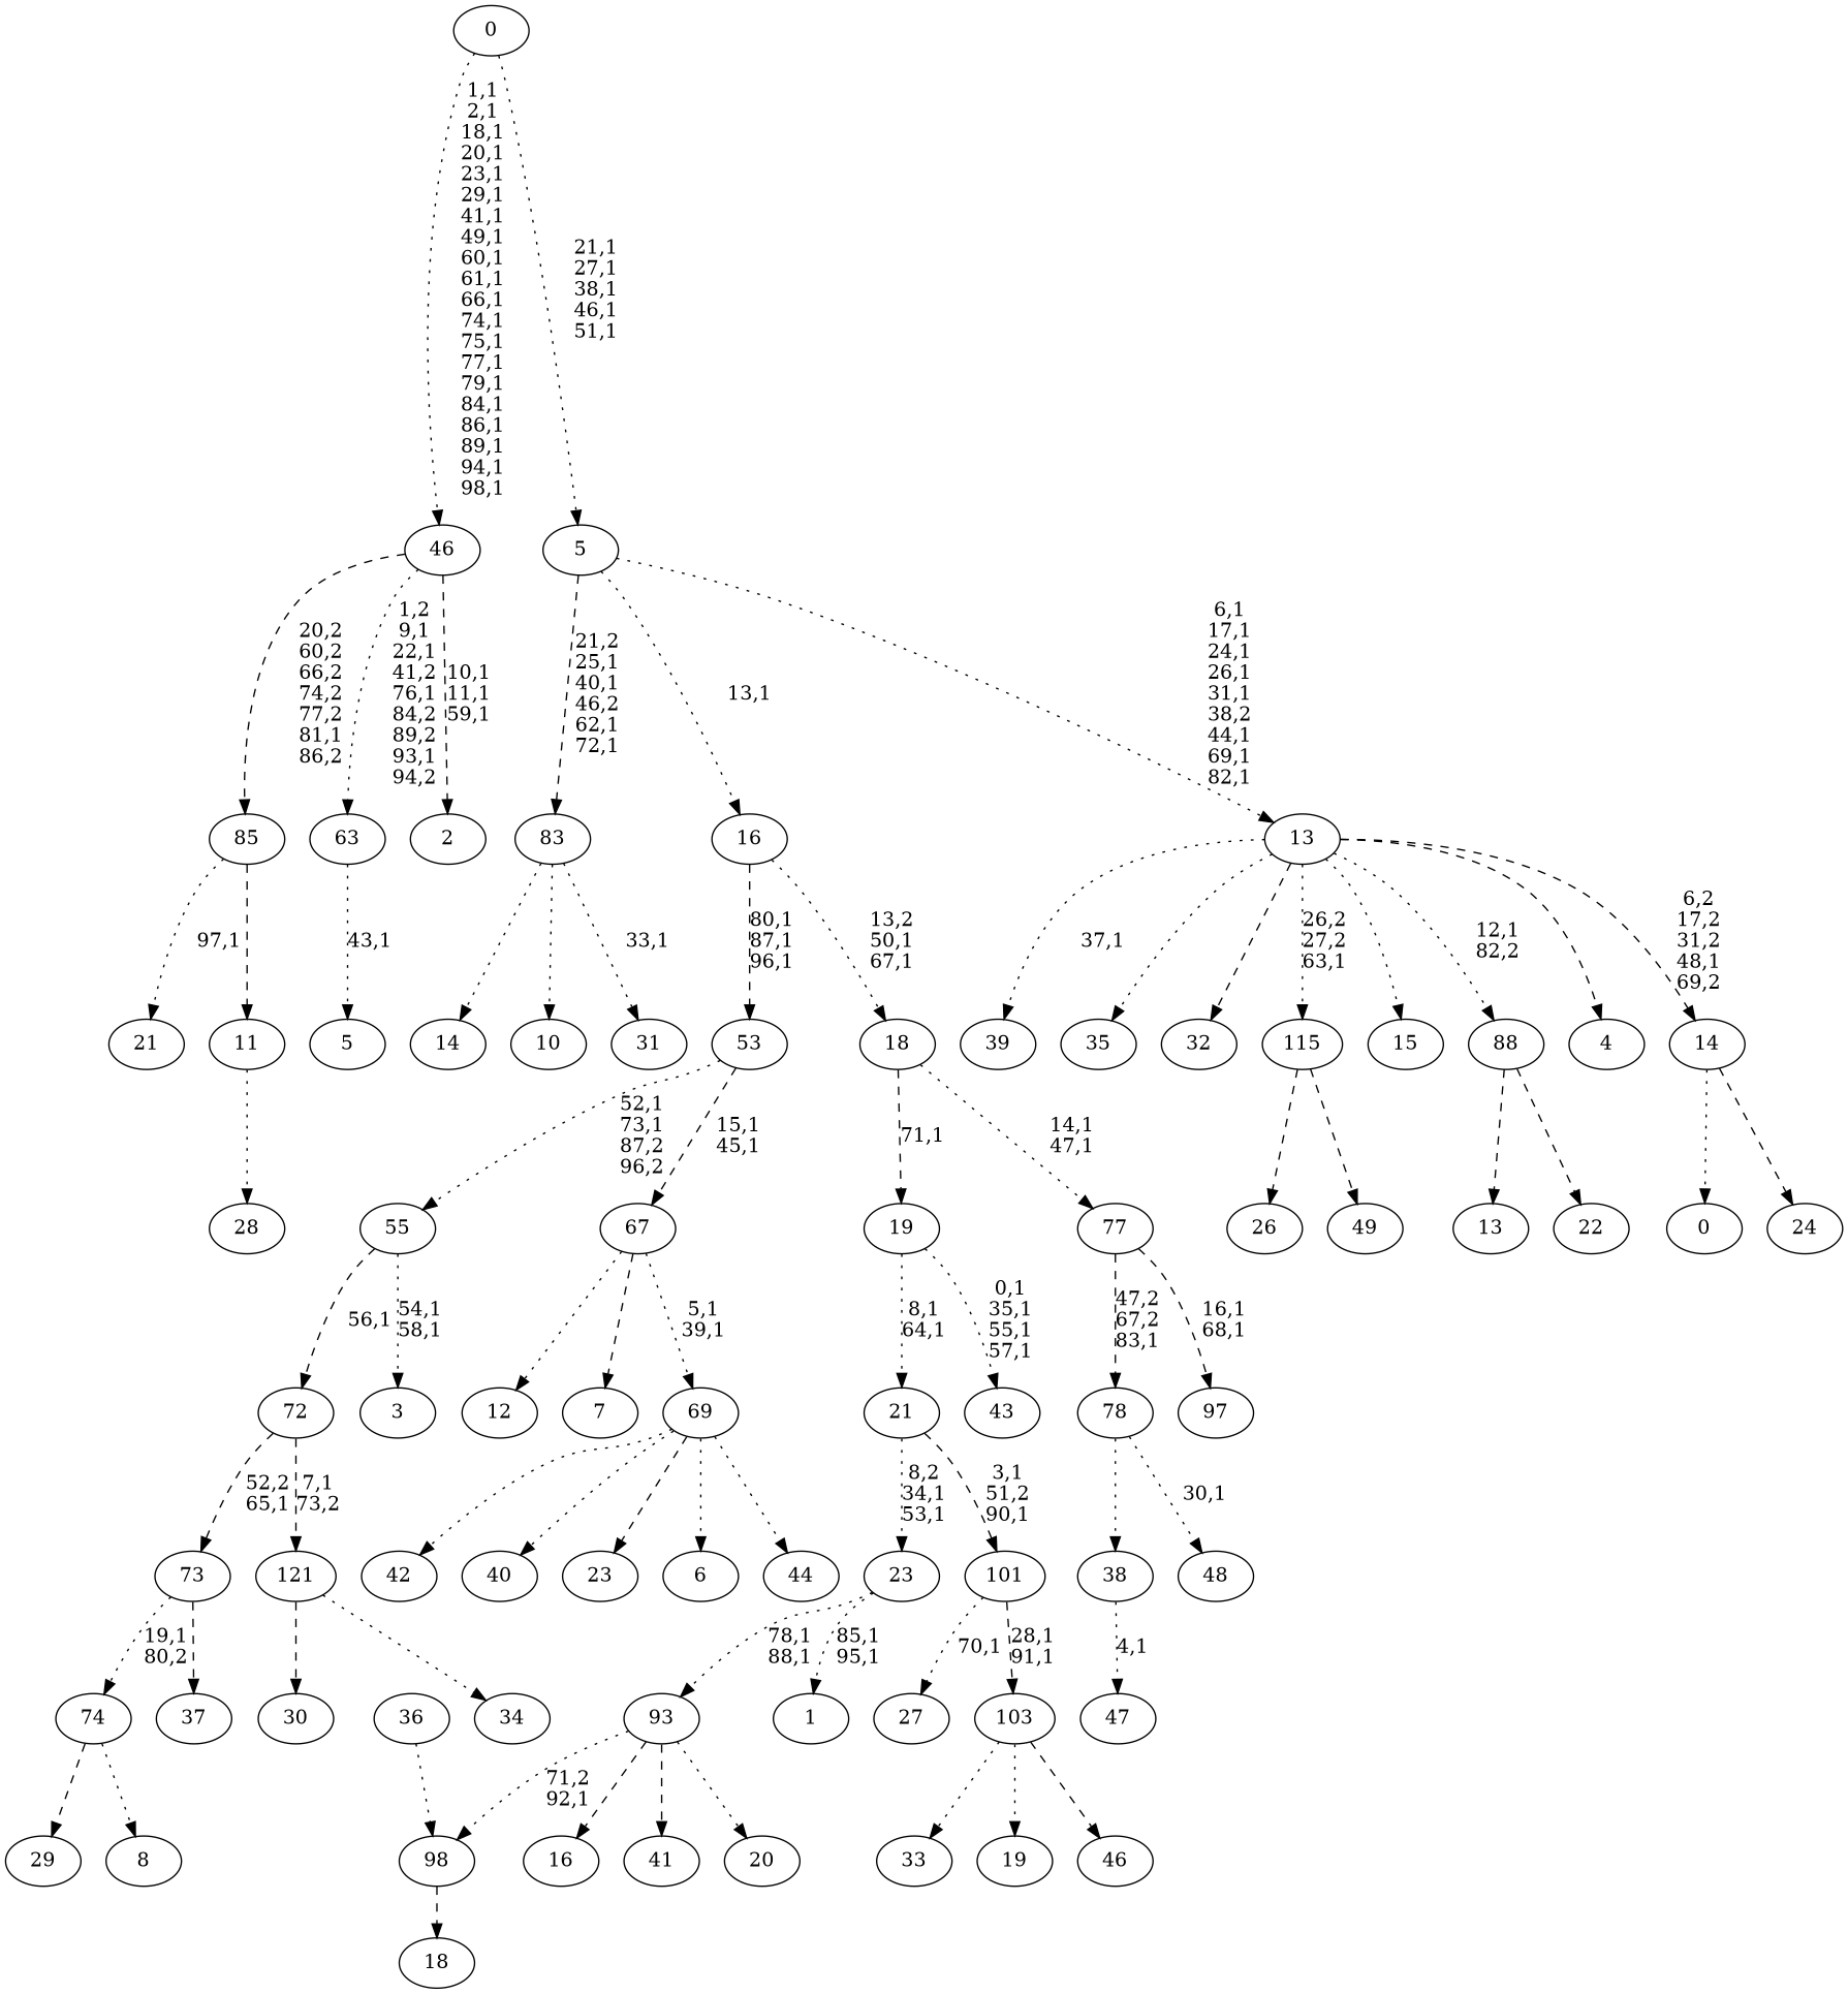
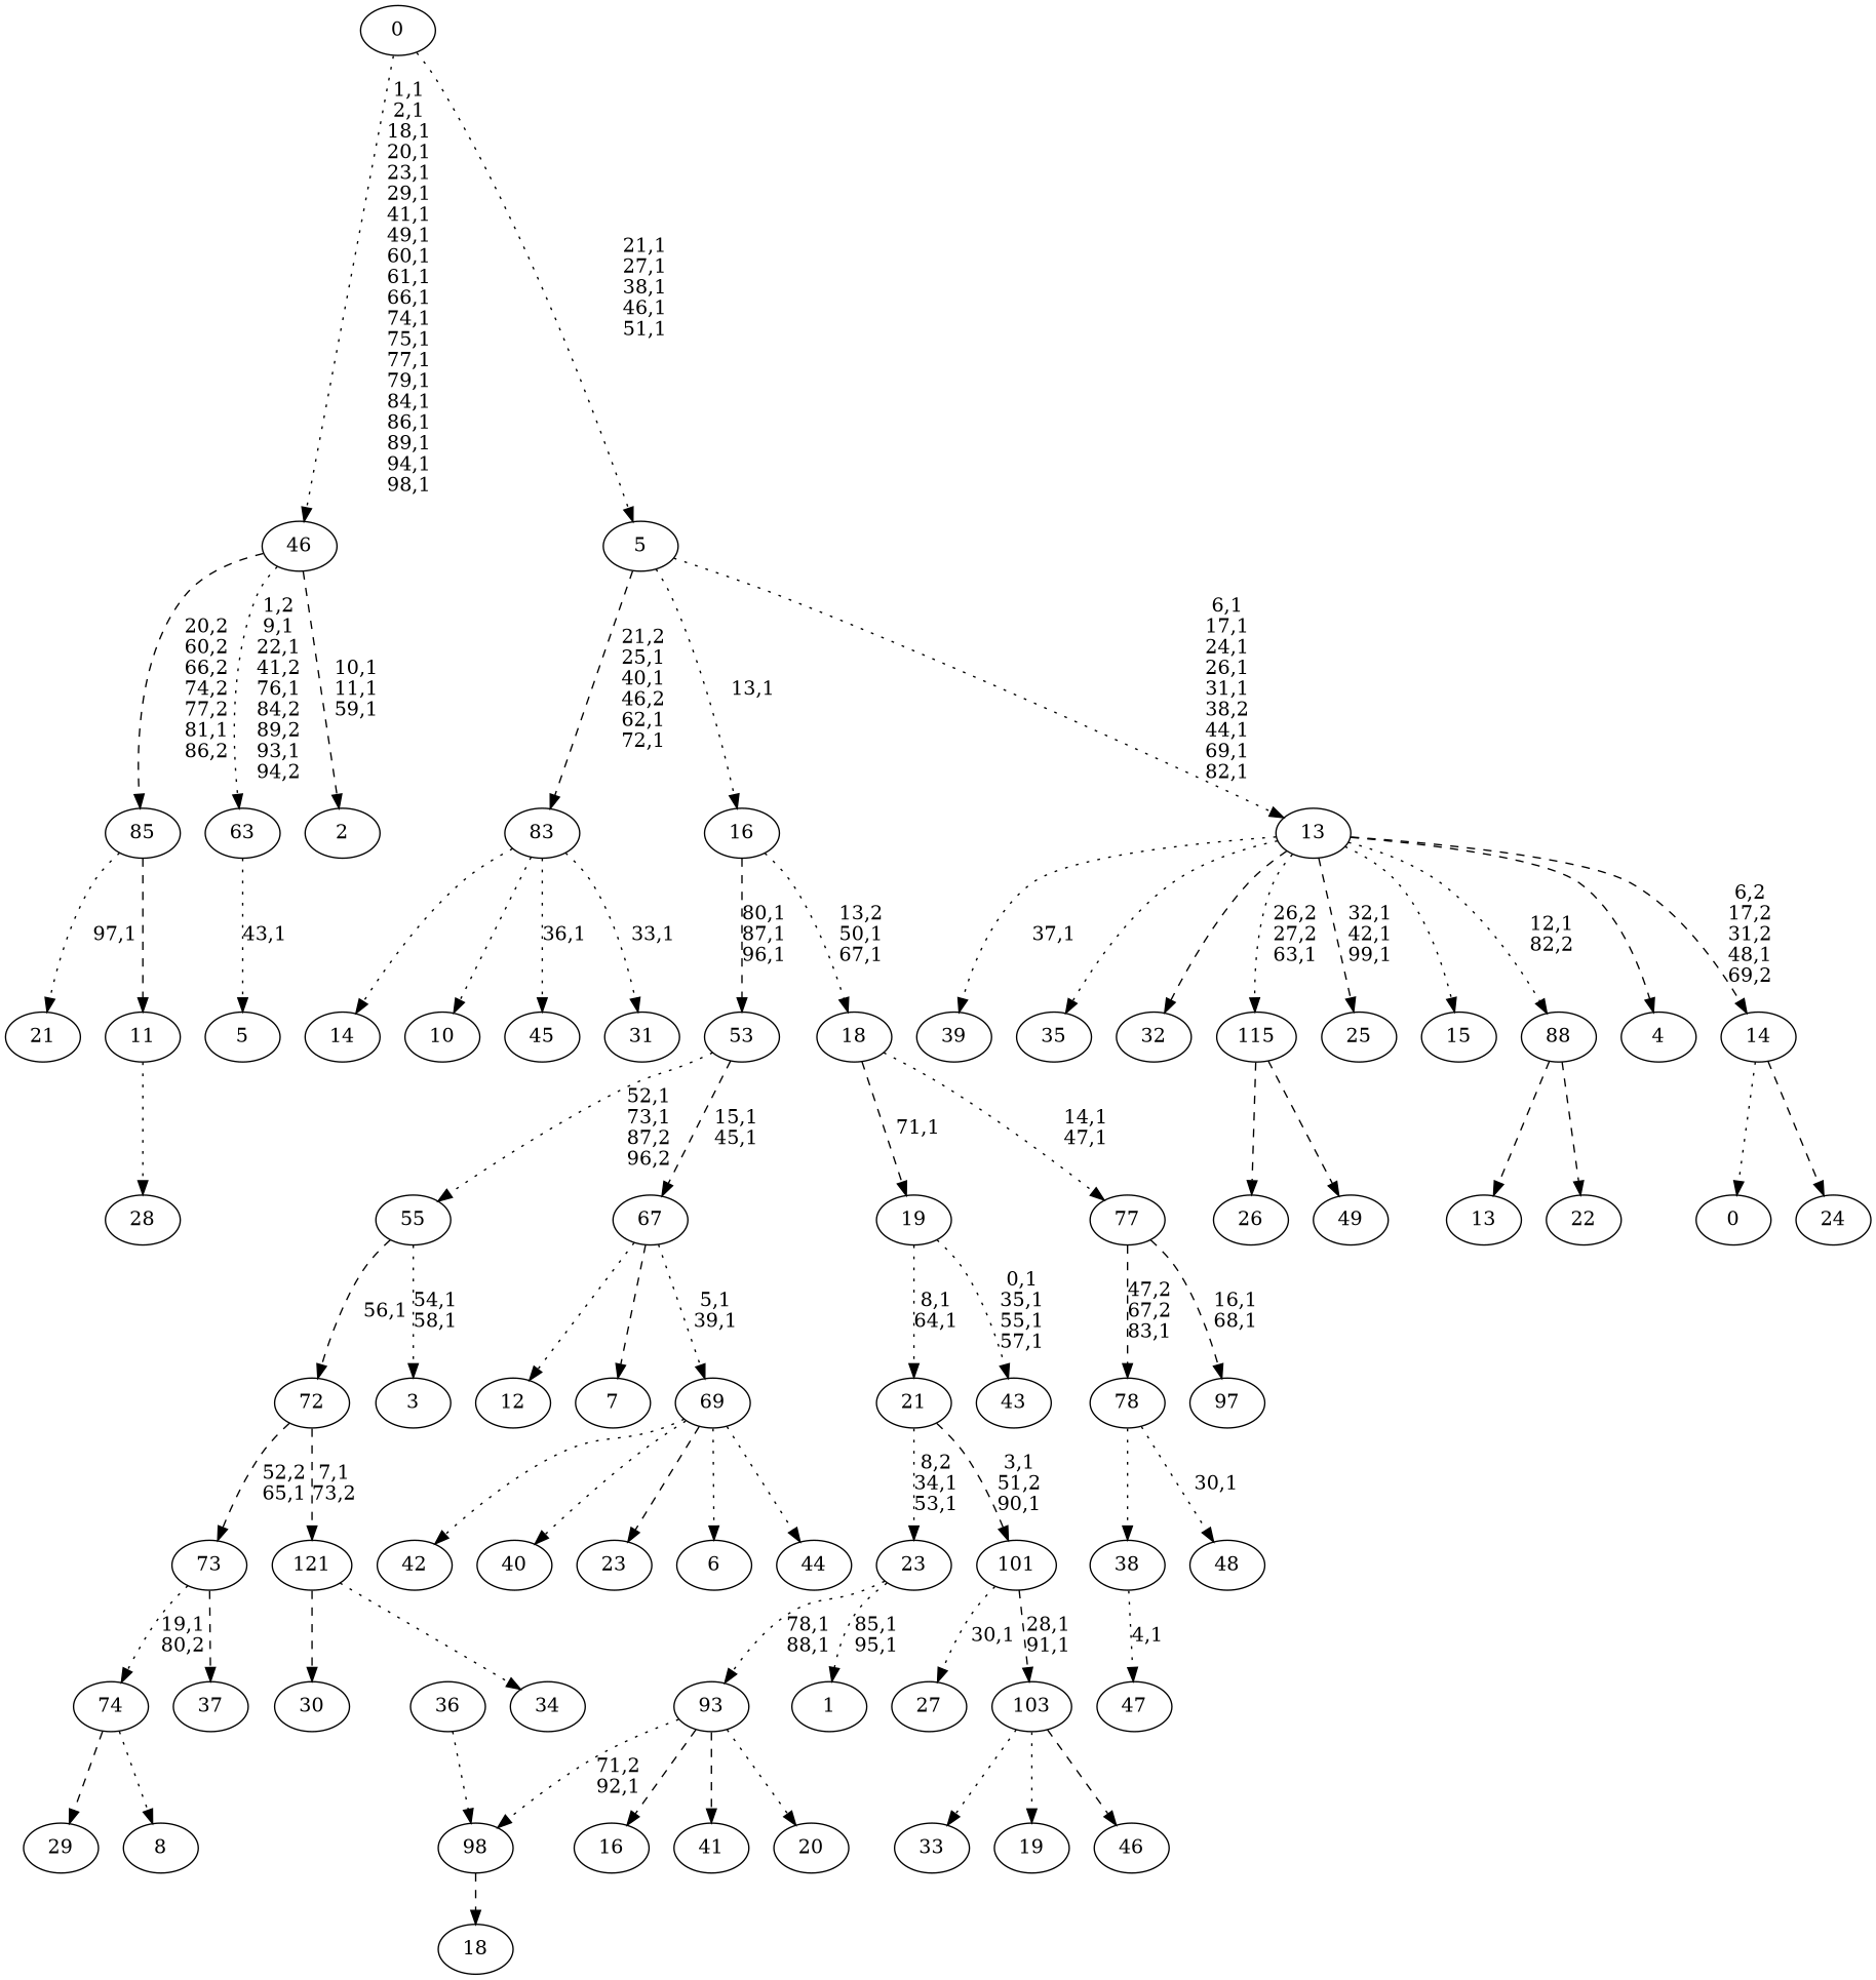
  digraph {
    edge [style=dotted]
    n1 [label=49]
    n2 [label=48]
    n3 [label=47]
    n4 [label=46]
+   n5 [label=45]
    n6 [label=44]
    n7 [label=43]
    n8 [label=42]
    n9 [label=41]
    n10 [label=40]
    n11 [label=39]
    n12 [label=38]
    n13 [label=37]
    n14 [label=36]
    98
    n16 [label=35]
    n17 [label=34]
    n18 [label=33]
    n19 [label=32]
    n20 [label=31]
    n21 [label=30]
    121
    n23 [label=29]
    n24 [label=28]
    n25 [label=27]
    n26 [label=26]
    115
+   n28 [label=25]
    n29 [label=24]
    n30 [label=23]
    n31 [label=22]
    n32 [label=21]
    n33 [label=20]
    n34 [label=19]
    103
    101
    n37 [label=18]
    n38 [label=97]
    n39 [label=16]
    93
    n41 [label=15]
    n42 [label=14]
    n43 [label=13]
    88
    n45 [label=12]
    n46 [label=11]
    85
    n48 [label=10]
    83
    78
    77
    n52 [label=8]
    74
    73
    72
    n56 [label=7]
    n57 [label=6]
    69
    67
    n60 [label=5]
    63
    n62 [label=4]
    n63 [label=3]
    55
    53
    n66 [label=2]
    46
    n68 [label=1]
    23
    21
    19
    18
    16
    n74 [label=0]
    14
    13
    5
    0
    n12 -> n3 [label="4,1"]
    n14 -> 98
    98 -> n37 [style=dashed]
    121 -> n17
    121 -> n21 [style=dashed]
    115 -> n1 [style=dashed]
    115 -> n26 [style=dashed]
    103 -> n4 [style=dashed]
    103 -> n18
    103 -> n34
-   101 -> n25 [label="70,1"]
+   101 -> n25 [label="30,1"]
    101 -> 103 [label="28,1\n91,1" style=dashed]
    93 -> n9 [style=dashed]
    93 -> 98 [label="71,2\n92,1"]
    93 -> n33
    93 -> n39 [style=dashed]
    88 -> n31 [style=dashed]
    88 -> n43 [style=dashed]
    n46 -> n24
    85 -> n32 [label="97,1"]
    85 -> n46 [style=dashed]
+   83 -> n5 [label="36,1"]
    83 -> n20 [label="33,1"]
    83 -> n42
    83 -> n48
    78 -> n2 [label="30,1"]
    78 -> n12
    77 -> n38 [label="16,1\n68,1" style=dashed]
    77 -> 78 [label="47,2\n67,2\n83,1" style=dashed]
    74 -> n23 [style=dashed]
    74 -> n52
    73 -> n13 [style=dashed]
    73 -> 74 [label="19,1\n80,2"]
    72 -> 121 [label="7,1\n73,2" style=dashed]
    72 -> 73 [label="52,2\n65,1" style=dashed]
    69 -> n6
    69 -> n8
    69 -> n10
    69 -> n30 [style=dashed]
    69 -> n57
    67 -> n45
    67 -> n56 [style=dashed]
    67 -> 69 [label="5,1\n39,1"]
    63 -> n60 [label="43,1"]
    55 -> 72 [label="56,1" style=dashed]
    55 -> n63 [label="54,1\n58,1"]
    53 -> 67 [label="15,1\n45,1" style=dashed]
    53 -> 55 [label="52,1\n73,1\n87,2\n96,2"]
    46 -> 85 [label="20,2\n60,2\n66,2\n74,2\n77,2\n81,1\n86,2" style=dashed]
    46 -> 63 [label="1,2\n9,1\n22,1\n41,2\n76,1\n84,2\n89,2\n93,1\n94,2"]
    46 -> n66 [label="10,1\n11,1\n59,1" style=dashed]
    23 -> 93 [label="78,1\n88,1"]
    23 -> n68 [label="85,1\n95,1"]
    21 -> 101 [label="3,1\n51,2\n90,1" style=dashed]
    21 -> 23 [label="8,2\n34,1\n53,1"]
    19 -> n7 [label="0,1\n35,1\n55,1\n57,1"]
    19 -> 21 [label="8,1\n64,1"]
    18 -> 77 [label="14,1\n47,1"]
    18 -> 19 [label="71,1" style=dashed]
    16 -> 53 [label="80,1\n87,1\n96,1" style=dashed]
    16 -> 18 [label="13,2\n50,1\n67,1"]
    14 -> n29 [style=dashed]
    14 -> n74
    13 -> n11 [label="37,1"]
    13 -> n16
    13 -> n19 [style=dashed]
    13 -> 115 [label="26,2\n27,2\n63,1"]
+   13 -> n28 [label="32,1\n42,1\n99,1" style=dashed]
    13 -> n41
    13 -> 88 [label="12,1\n82,2"]
    13 -> n62 [style=dashed]
    13 -> 14 [label="6,2\n17,2\n31,2\n48,1\n69,2" style=dashed]
    5 -> 83 [label="21,2\n25,1\n40,1\n46,2\n62,1\n72,1" style=dashed]
    5 -> 16 [label="13,1"]
    5 -> 13 [label="6,1\n17,1\n24,1\n26,1\n31,1\n38,2\n44,1\n69,1\n82,1"]
    0 -> 46 [label="1,1\n2,1\n18,1\n20,1\n23,1\n29,1\n41,1\n49,1\n60,1\n61,1\n66,1\n74,1\n75,1\n77,1\n79,1\n84,1\n86,1\n89,1\n94,1\n98,1"]
    0 -> 5 [label="21,1\n27,1\n38,1\n46,1\n51,1"]
  }
